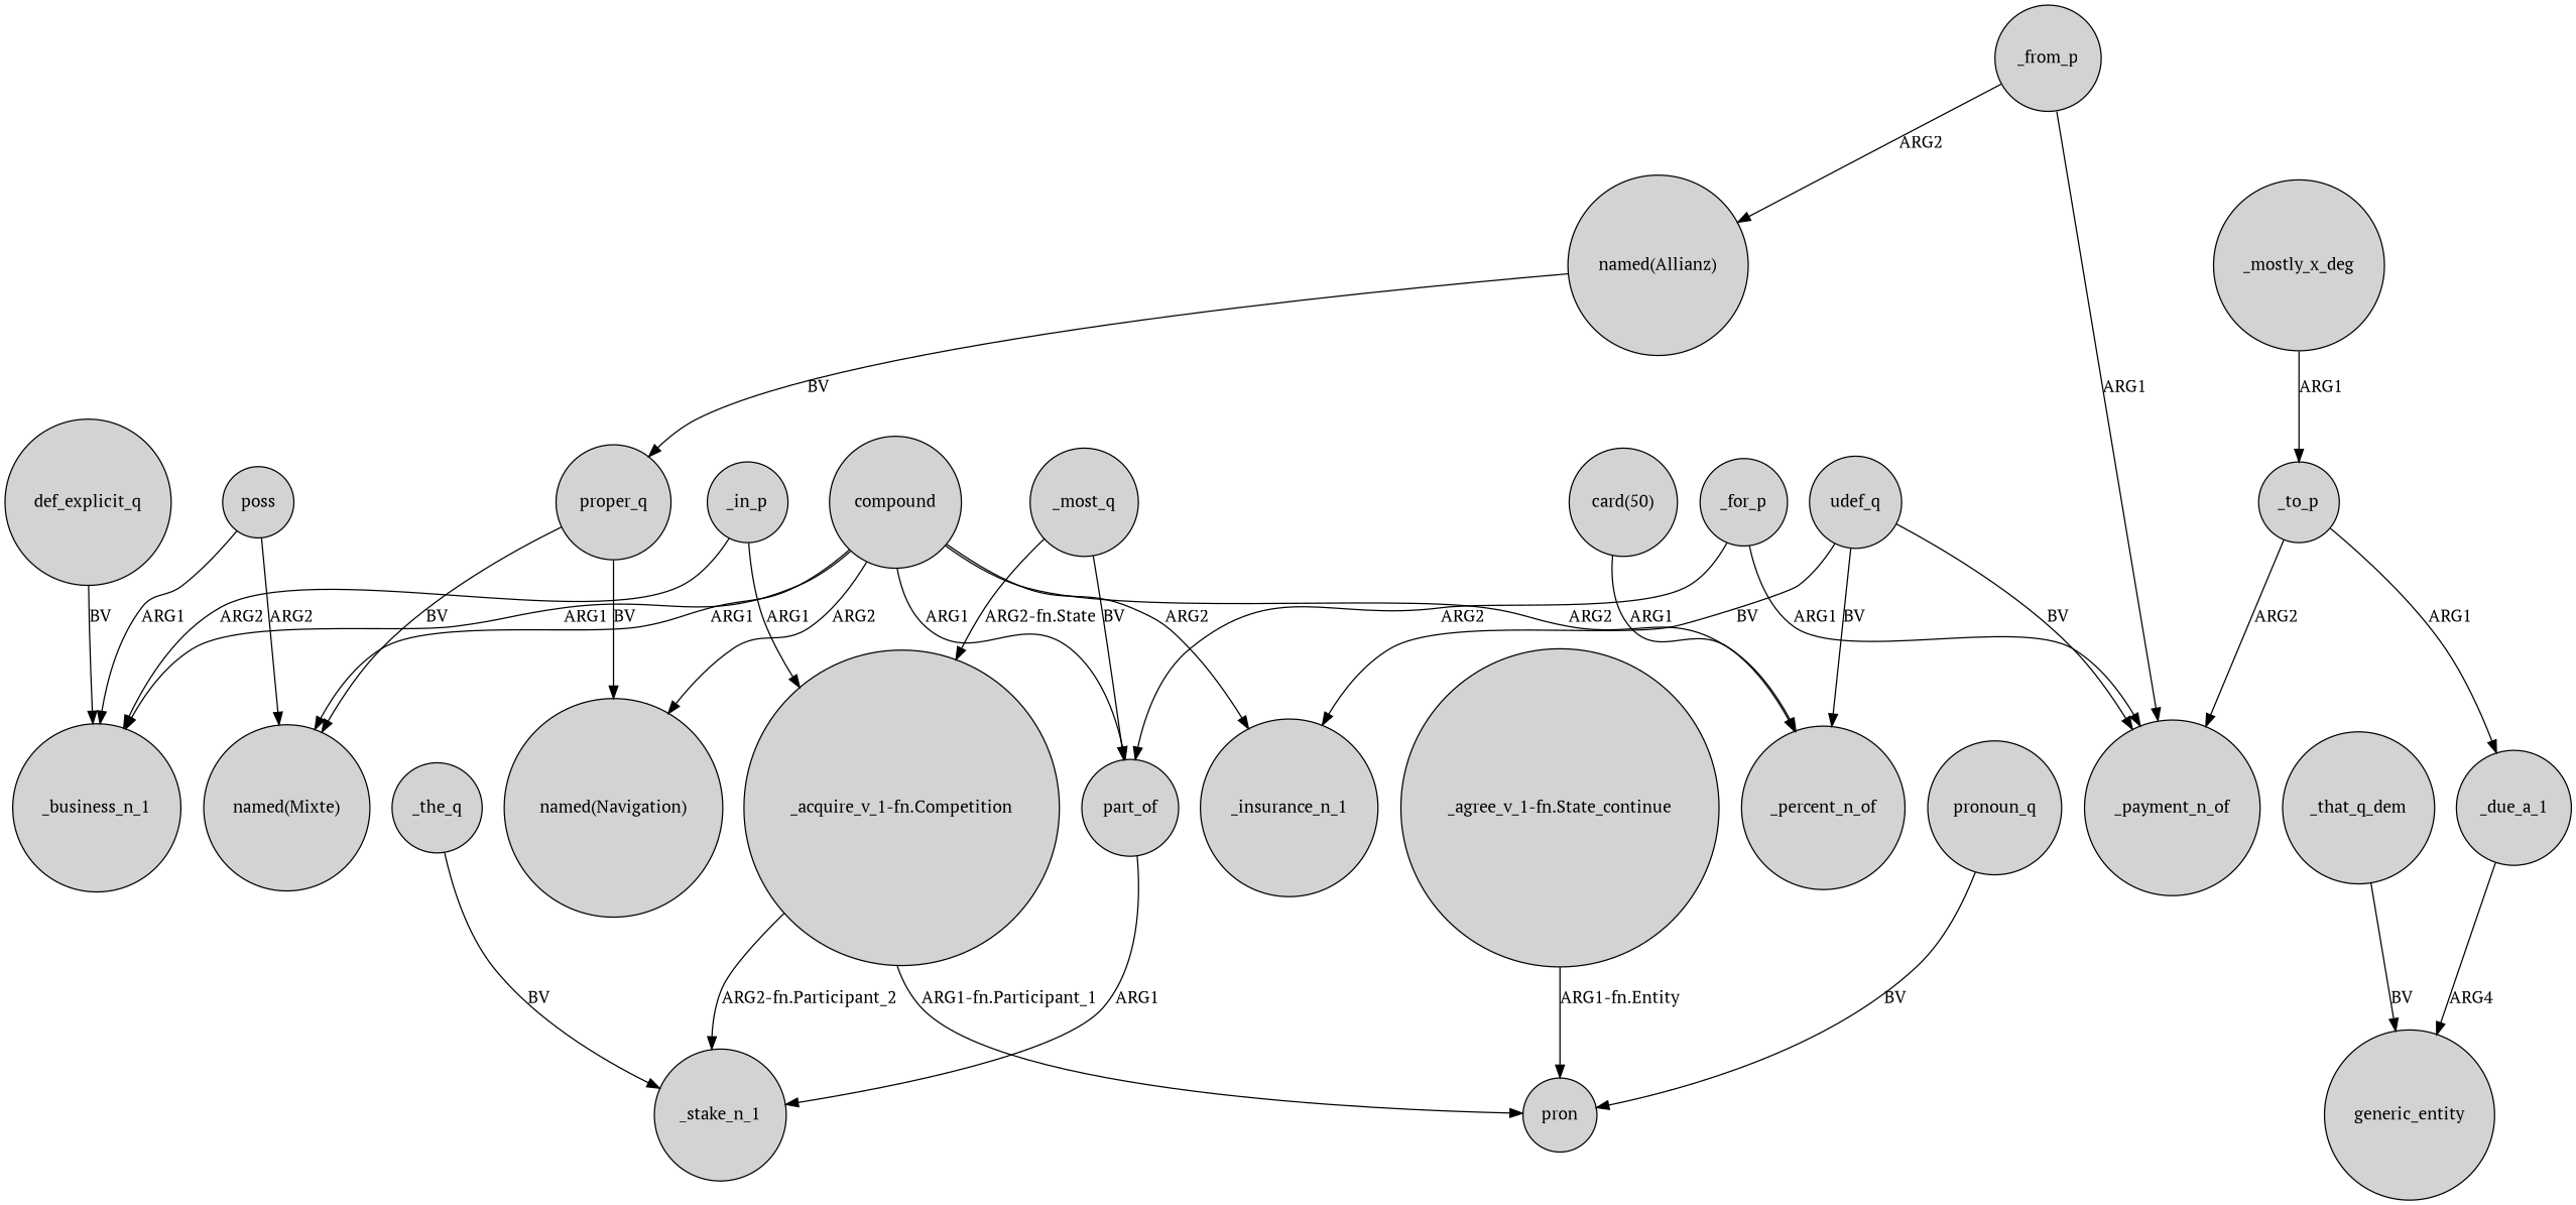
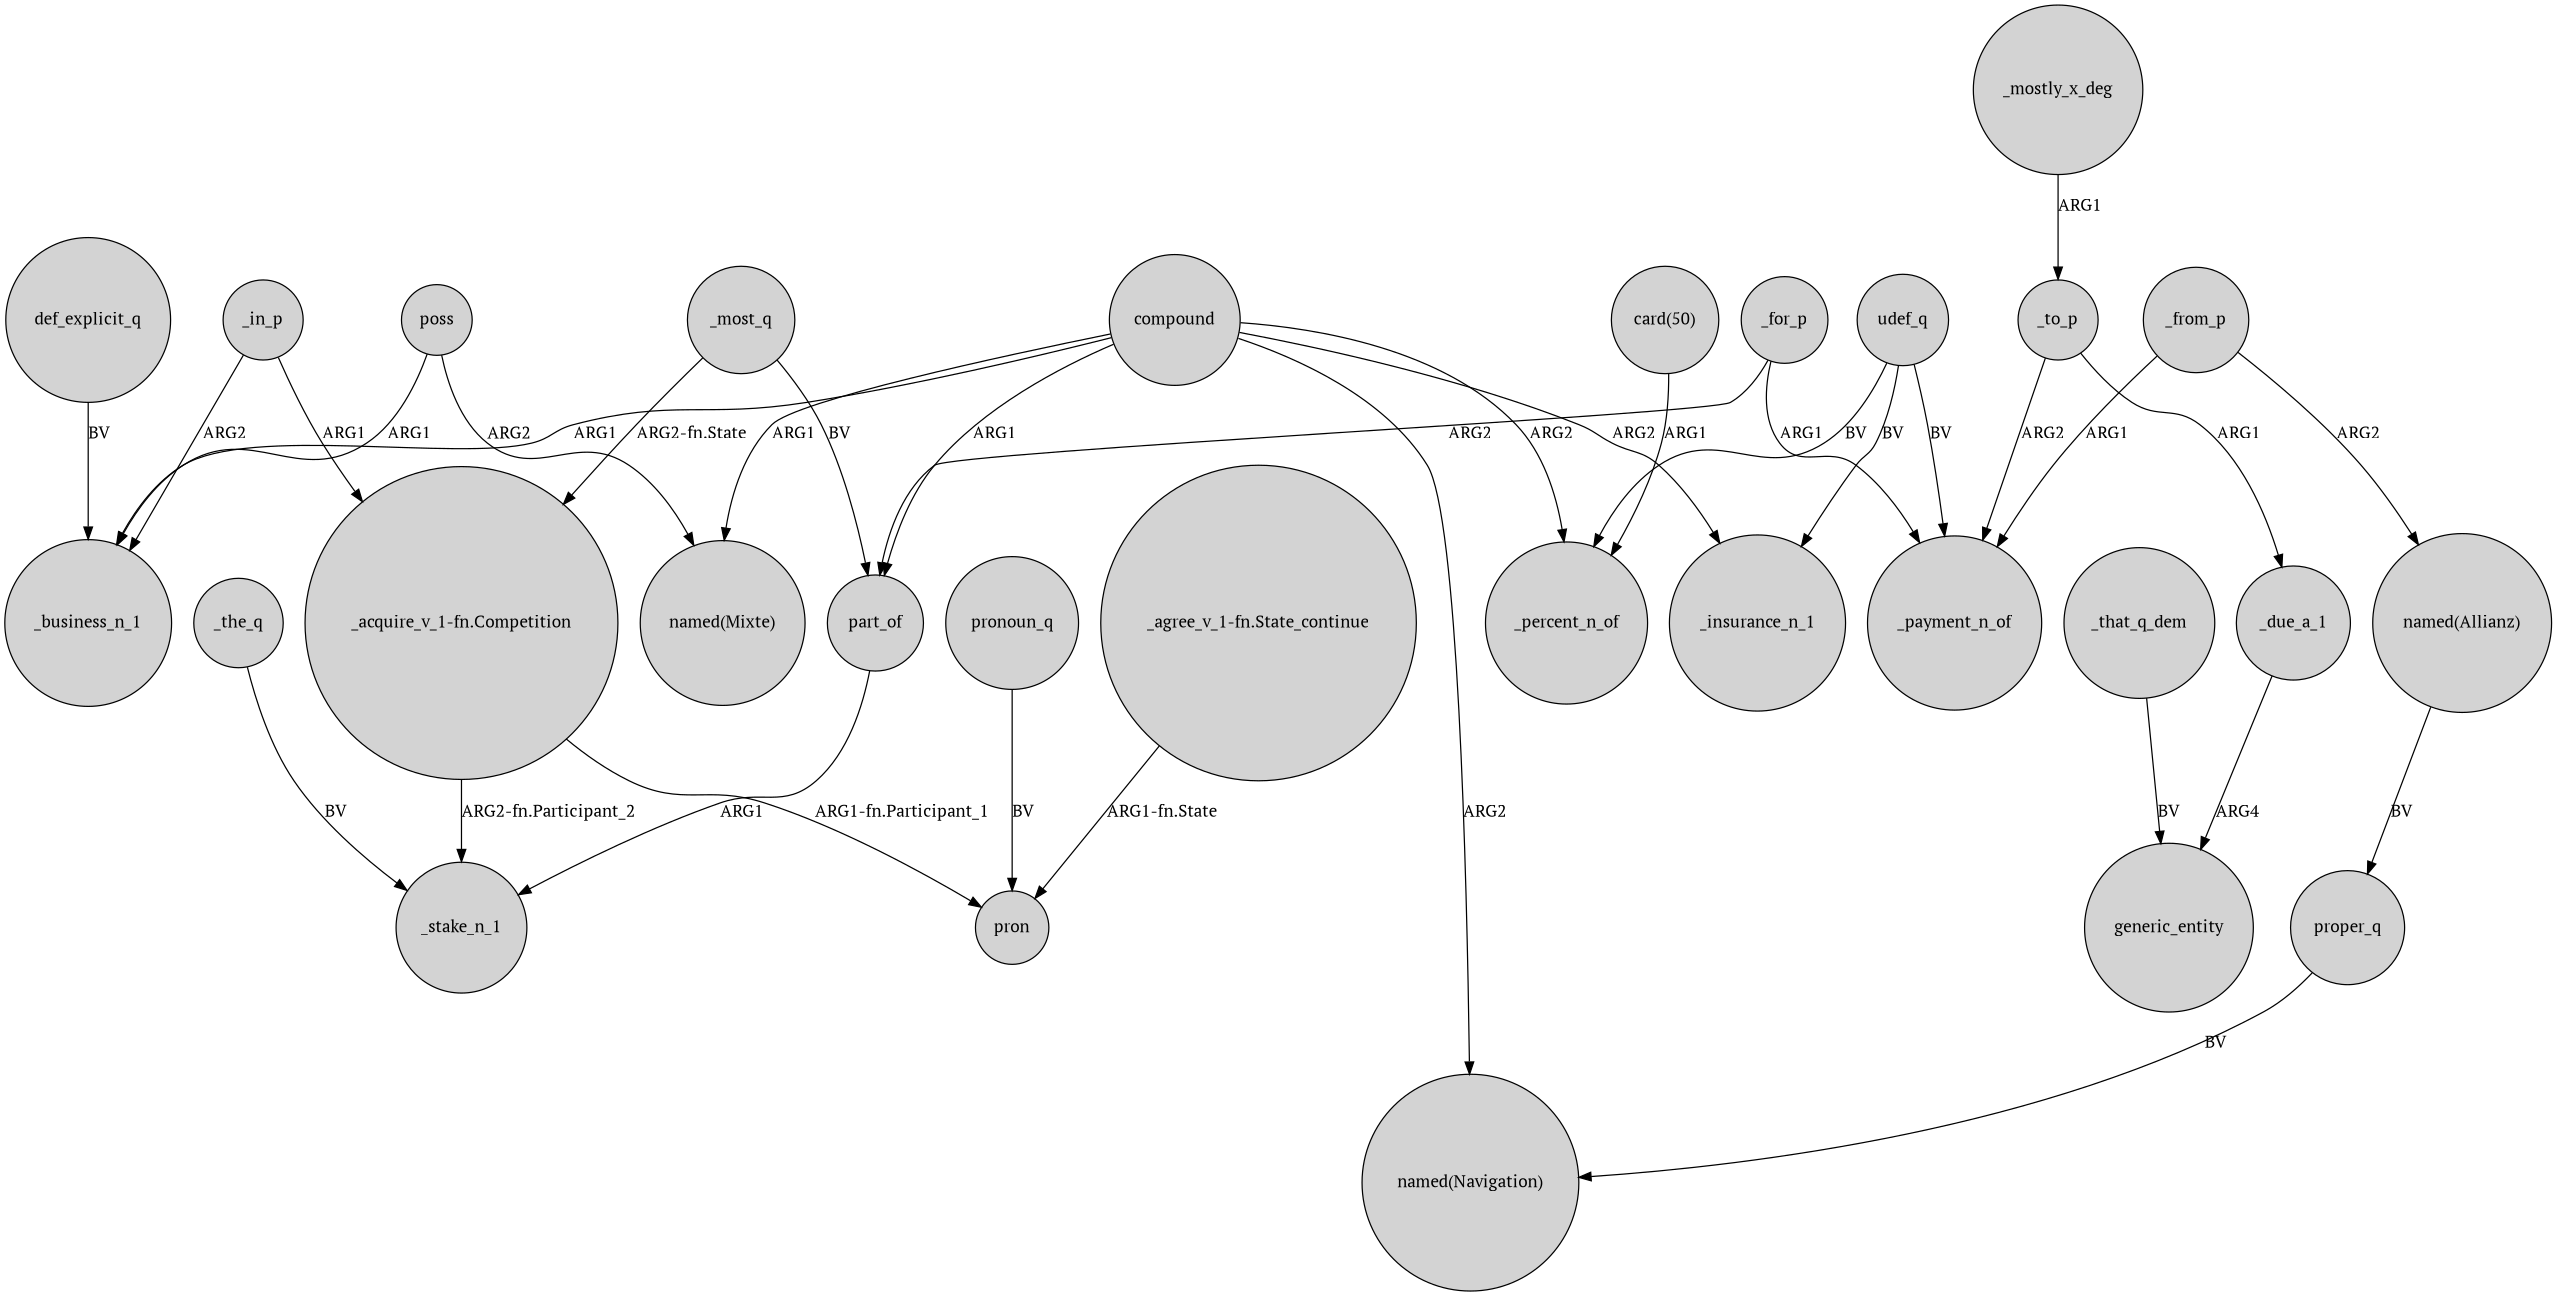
  digraph {
    fontname="PT Serif"
    node [fontname="PT Serif" shape=circle style=filled]
    edge [fontname="PT Serif"]
    def_explicit_q
    _business_n_1
    part_of
    _stake_n_1
    udef_q
    _insurance_n_1
    _percent_n_of
    _payment_n_of
    poss
    "named(Mixte)"
    "_acquire_v_1-fn.Competition"
    pron
    _the_q
    _for_p
    proper_q
    "named(Navigation)"
    "named(Allianz)"
    compound
    _mostly_x_deg
    _to_p
    _due_a_1
    generic_entity
    _from_p
    pronoun_q
    _most_q
    "_agree_v_1-fn.State_continue"
    _in_p
    "card(50)"
    _that_q_dem
    def_explicit_q -> _business_n_1 [label=BV]
    part_of -> _stake_n_1 [label=ARG1]
    udef_q -> _insurance_n_1 [label=BV]
    udef_q -> _percent_n_of [label=BV]
    udef_q -> _payment_n_of [label=BV]
    poss -> _business_n_1 [label=ARG1]
    poss -> "named(Mixte)" [label=ARG2]
    "_acquire_v_1-fn.Competition" -> _stake_n_1 [label="ARG2-fn.Participant_2"]
    "_acquire_v_1-fn.Competition" -> pron [label="ARG1-fn.Participant_1"]
    _the_q -> _stake_n_1 [label=BV]
    _for_p -> part_of [label=ARG2]
    _for_p -> _payment_n_of [label=ARG1]
-   proper_q -> "named(Mixte)" [label=BV]
    proper_q -> "named(Navigation)" [label=BV]
    "named(Allianz)" -> proper_q [label=BV]
    compound -> _business_n_1 [label=ARG1]
    compound -> part_of [label=ARG1]
    compound -> _insurance_n_1 [label=ARG2]
    compound -> _percent_n_of [label=ARG2]
    compound -> "named(Mixte)" [label=ARG1]
    compound -> "named(Navigation)" [label=ARG2]
    _mostly_x_deg -> _to_p [label=ARG1]
    _to_p -> _payment_n_of [label=ARG2]
    _to_p -> _due_a_1 [label=ARG1]
    _due_a_1 -> generic_entity [label=ARG4]
    _from_p -> _payment_n_of [label=ARG1]
    _from_p -> "named(Allianz)" [label=ARG2]
    pronoun_q -> pron [label=BV]
    _most_q -> part_of [label=BV]
    _most_q -> "_acquire_v_1-fn.Competition" [label="ARG2-fn.State"]
-   "_agree_v_1-fn.State_continue" -> pron [label="ARG1-fn.Entity"]
+   "_agree_v_1-fn.State_continue" -> pron [label="ARG1-fn.State"]
    _in_p -> _business_n_1 [label=ARG2]
    _in_p -> "_acquire_v_1-fn.Competition" [label=ARG1]
    "card(50)" -> _percent_n_of [label=ARG1]
    _that_q_dem -> generic_entity [label=BV]
  }
